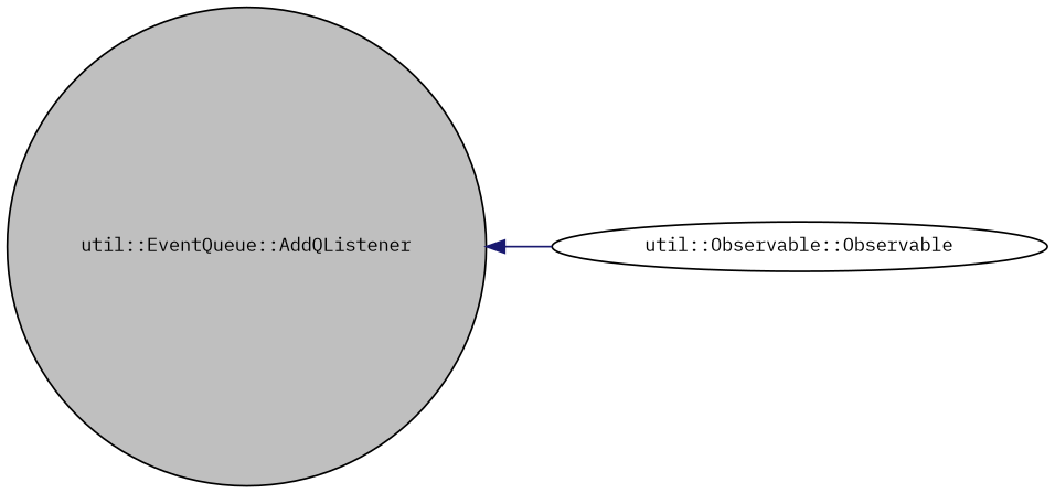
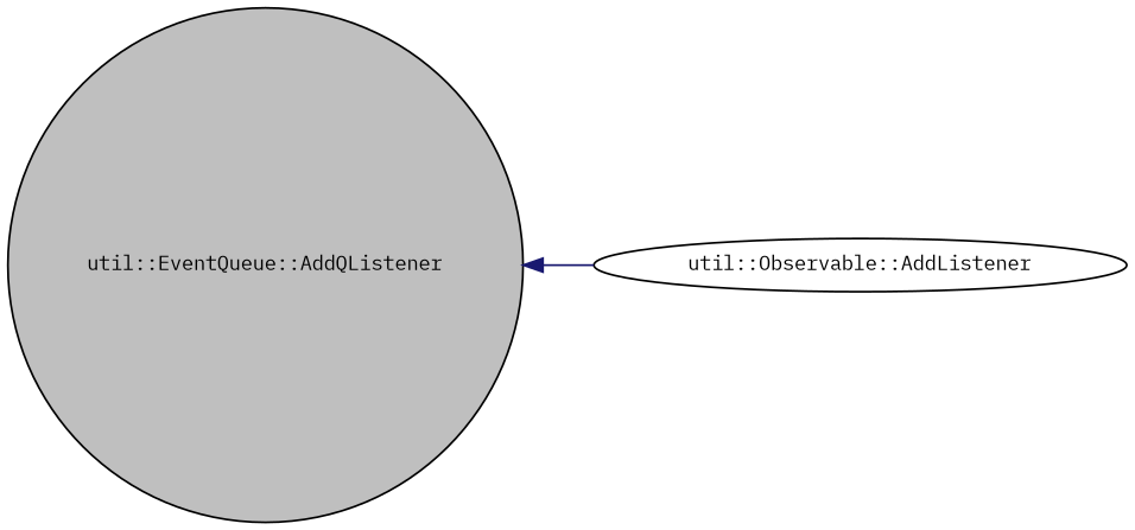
  digraph {
    rankdir=LR
    fontname="IBM Plex Mono"
    node [color=black fontname="IBM Plex Mono" fontsize=10]
    n1 [fillcolor=grey75 fontcolor=black height=0.2 label="util::EventQueue::AddQListener" shape=circle style=filled width=0.4]
-   n2 [height=0.2 label="util::Observable::Observable" shape=ellipse width=0.4]
+   n2 [height=0.2 label="util::Observable::AddListener" shape=ellipse width=0.4]
    n1 -> n2 [color=midnightblue dir=back fontname="IBM Plex Mono" fontsize=10 labelfontname=Helvetica labelfontsize=10 style=solid]
  }
